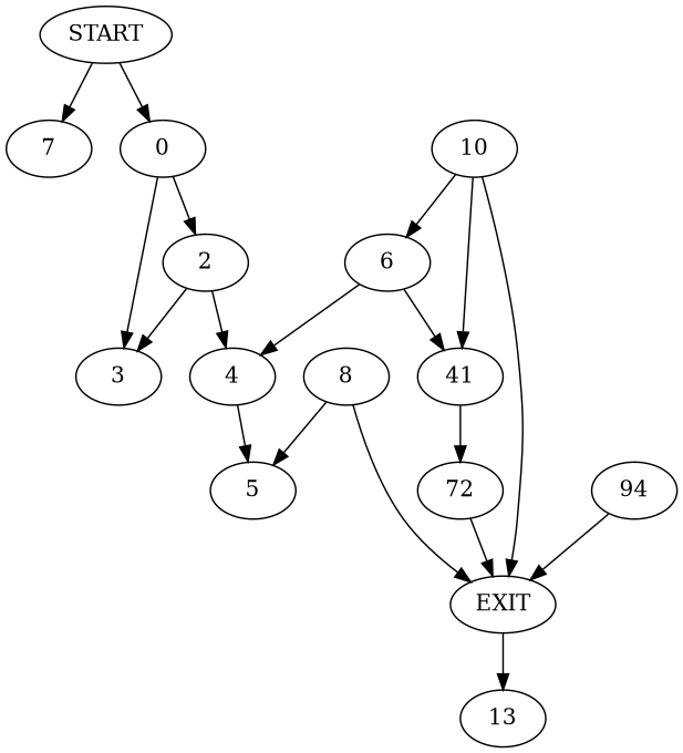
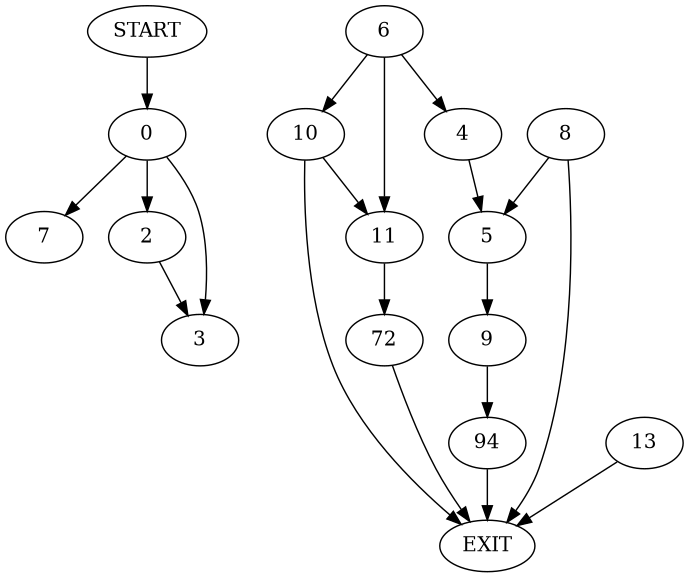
  digraph {
    n1 [label=START]
    n2 [label=0]
    7
    2
    3
    n6 [label=EXIT]
    4
    5
+   9
    6
    10
-   11 [label=41]
+   11
    8
    n14 [label=94]
    n15 [label=72]
    13
    n1 -> n2
-   n1 -> 7
+   n2 -> 7
    n2 -> 2
    n2 -> 3
    2 -> 3
-   2 -> 4
    4 -> 5
+   5 -> 9
+   9 -> n14
    6 -> 4
-   10 -> 6
+   6 -> 10
    6 -> 11
    10 -> n6
    10 -> 11
    11 -> n15
    8 -> n6
    8 -> 5
    n14 -> n6
    n15 -> n6
-   n6 -> 13
+   13 -> n6
  }
